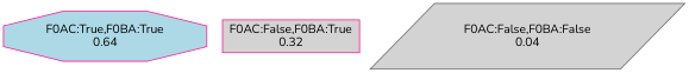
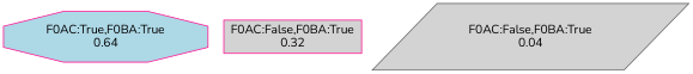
  graph {
    fontname=Nunito
    node [style=filled fillcolor=lightgrey color=deeppink fontname=Nunito]
    n1 [label="F0AC:True,F0BA:True\n0.64" fillcolor=lightblue shape=octagon]
    n2 [label="F0AC:False,F0BA:True\n0.32" shape=box]
-   n3 [label="F0AC:False,F0BA:False\n0.04" color=gray40 shape=parallelogram]
+   n3 [label="F0AC:False,F0BA:True\n0.04" color=gray40 shape=parallelogram]
  }
